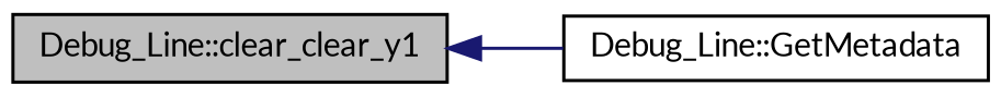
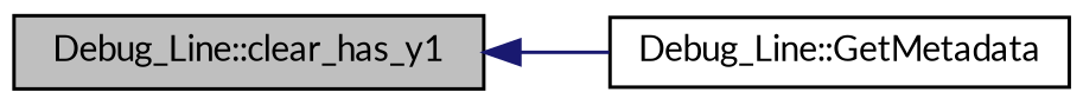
  digraph {
    rankdir=LR
    fontname=Lato
    node [color=black fontname=Lato fontsize=10 shape=record style=filled]
-   n1 [fillcolor=grey75 fontcolor=black height=0.2 label="Debug_Line::clear_clear_y1" width=0.4]
+   n1 [fillcolor=grey75 fontcolor=black height=0.2 label="Debug_Line::clear_has_y1" width=0.4]
    n2 [fillcolor=white height=0.2 label="Debug_Line::GetMetadata" width=0.4]
    n1 -> n2 [color=midnightblue dir=back fontname=Lato fontsize=10 labelfontname=Helvetica labelfontsize=10 style=solid]
  }
